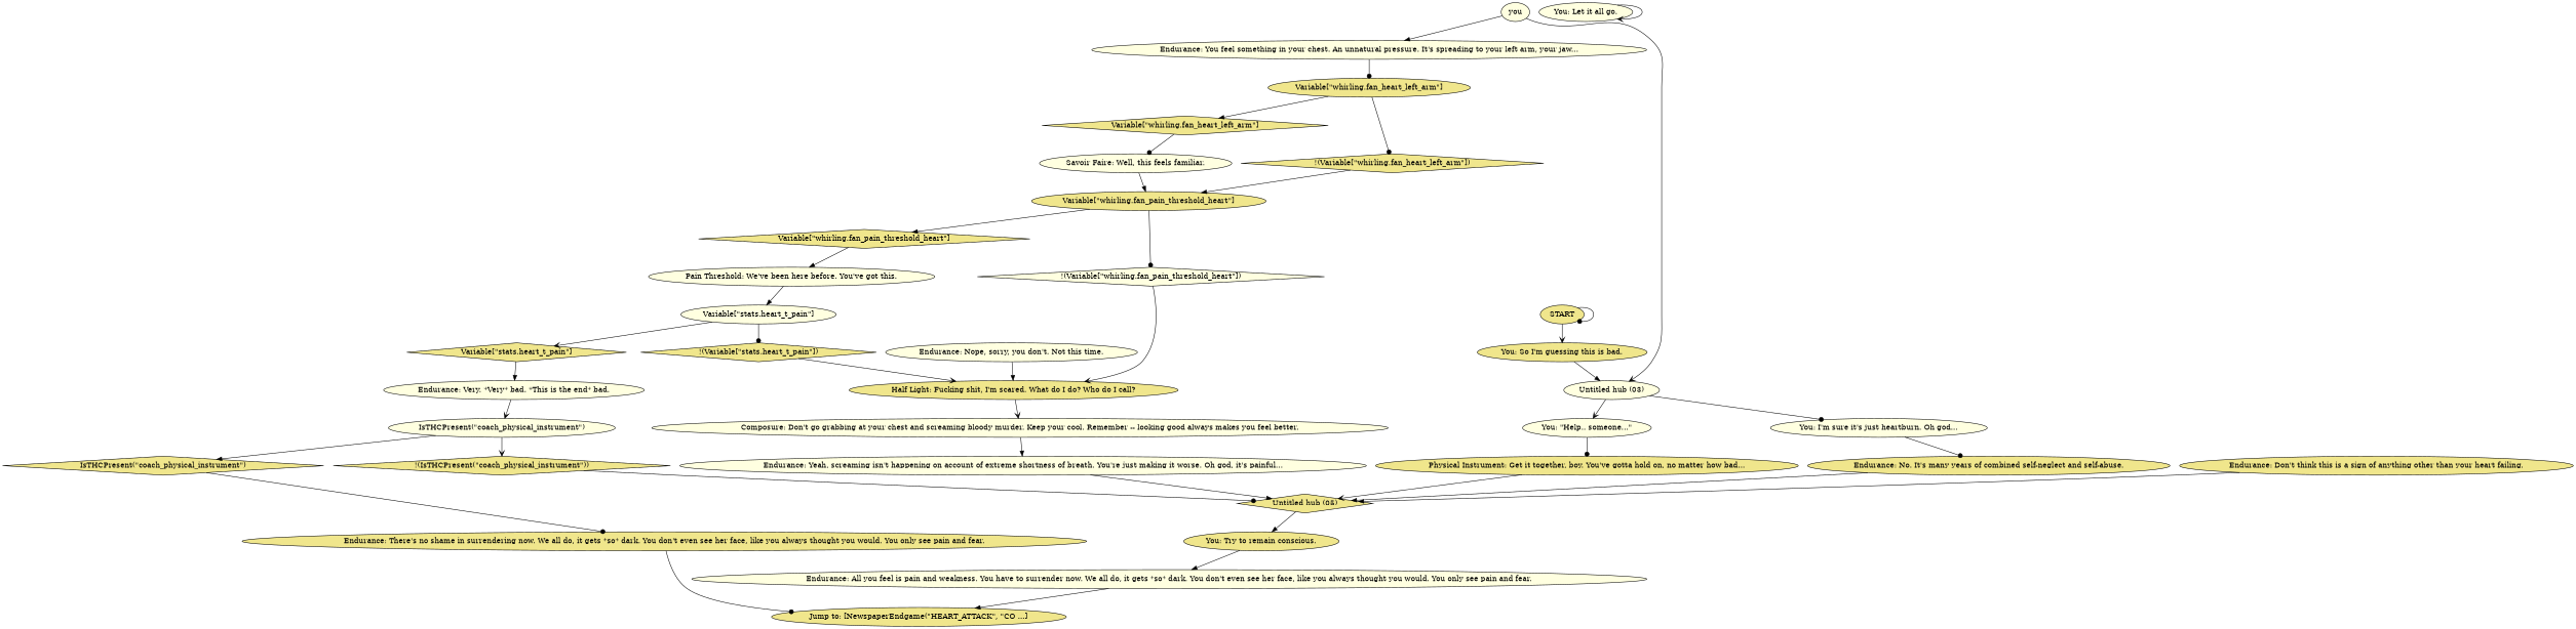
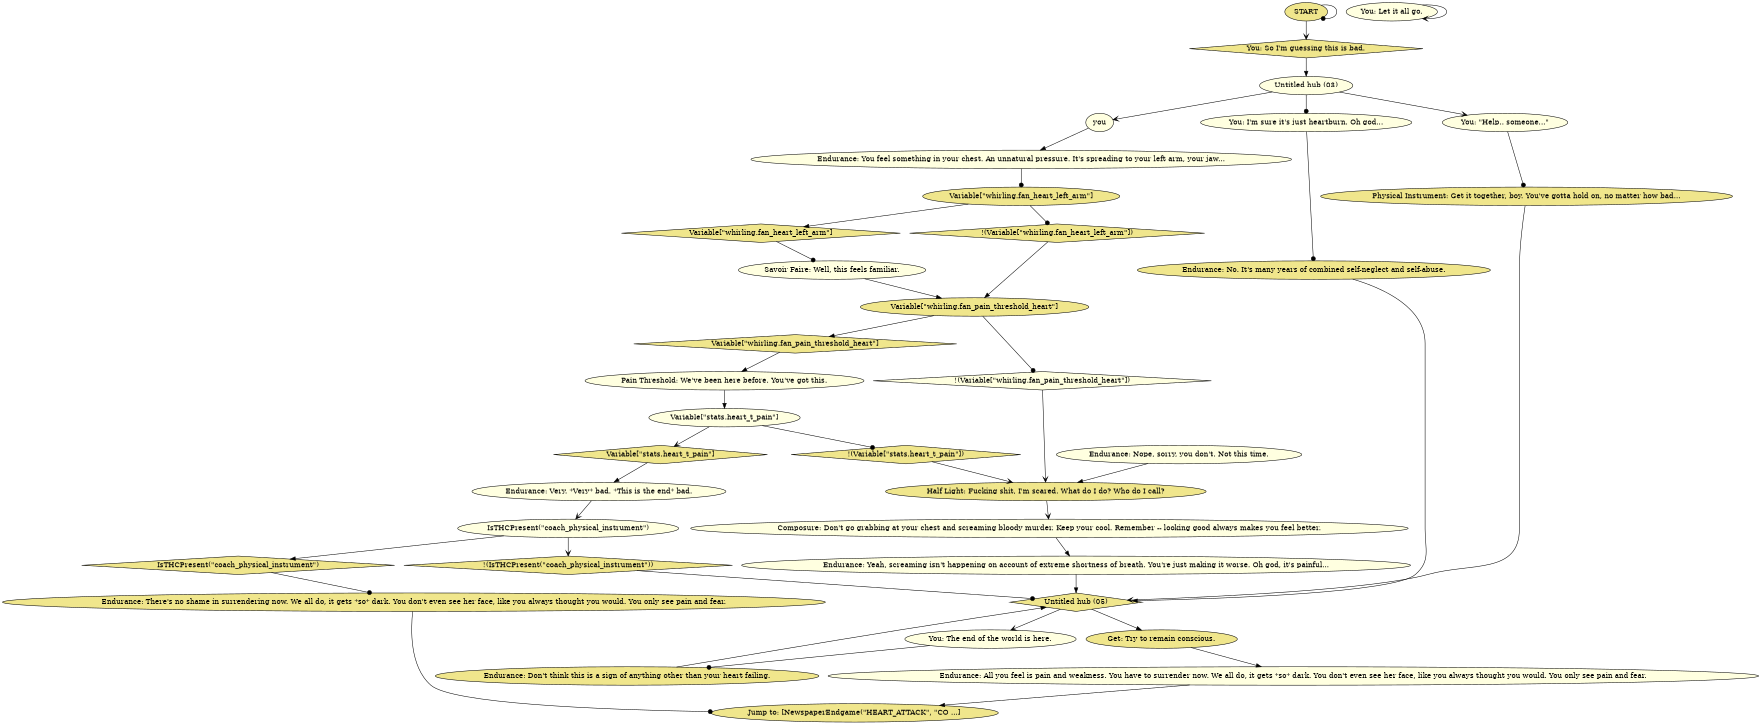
  digraph {
    node [fillcolor=khaki style=filled]
    edge [arrowhead=normal]
    n1 [label=START]
-   n2 [label="You: So I'm guessing this is bad."]
+   n2 [label="You: So I'm guessing this is bad." shape=diamond]
    n3 [fillcolor=lightyellow label=you]
    n4 [fillcolor=lightyellow label="Endurance: You feel something in your chest. An unnatural pressure. It's spreading to your left arm, your jaw..."]
    n5 [label="Variable[\"whirling.fan_heart_left_arm\"]"]
+   n6 [fillcolor=lightyellow label="You: The end of the world is here."]
    n7 [label="Endurance: Don't think this is a sign of anything other than your heart failing."]
    n8 [label="Untitled hub (05)" shape=diamond]
    n9 [fillcolor=lightyellow label="You: Let it all go."]
    n10 [label="Endurance: There's no shame in surrendering now. We all do, it gets *so* dark. You don't even see her face, like you always thought you would. You only see pain and fear."]
    n11 [label="Jump to: [NewspaperEndgame(\"HEART_ATTACK\", \"CO ...]"]
    n12 [label="Physical Instrument: Get it together, boy. You've gotta hold on, no matter how bad..."]
-   n13 [label="You: Try to remain conscious."]
+   n13 [label="Get: Try to remain conscious."]
    n14 [fillcolor=lightyellow label="Endurance: Yeah, screaming isn't happening on account of extreme shortness of breath. You're just making it worse. Oh god, it's painful..."]
    n15 [fillcolor=lightyellow label="Untitled hub (03)"]
    n16 [fillcolor=lightyellow label="You: I'm sure it's just heartburn. Oh god..."]
    n17 [fillcolor=lightyellow label="You: \"Help.. someone...\""]
    n18 [label="Endurance: No. It's many years of combined self-neglect and self-abuse."]
    n19 [fillcolor=lightyellow label="Endurance: Very. *Very* bad. *This is the end* bad."]
    n20 [fillcolor=lightyellow label="IsTHCPresent(\"coach_physical_instrument\")"]
    n21 [label="IsTHCPresent(\"coach_physical_instrument\")" shape=diamond]
    n22 [label="!(IsTHCPresent(\"coach_physical_instrument\"))" shape=diamond]
    n23 [fillcolor=lightyellow label="Endurance: Nope, sorry, you don't. Not this time."]
    n24 [label="Half Light: Fucking shit, I'm scared. What do I do? Who do I call?"]
    n25 [fillcolor=lightyellow label="Composure: Don't go grabbing at your chest and screaming bloody murder. Keep your cool. Remember -- looking good always makes you feel better."]
    n26 [fillcolor=lightyellow label="Endurance: All you feel is pain and weakness. You have to surrender now. We all do, it gets *so* dark. You don't even see her face, like you always thought you would. You only see pain and fear."]
    n27 [label="Variable[\"whirling.fan_heart_left_arm\"]" shape=diamond]
    n28 [label="!(Variable[\"whirling.fan_heart_left_arm\"])" shape=diamond]
    n29 [fillcolor=lightyellow label="Savoir Faire: Well, this feels familiar."]
    n30 [label="Variable[\"whirling.fan_pain_threshold_heart\"]"]
    n31 [label="Variable[\"whirling.fan_pain_threshold_heart\"]" shape=diamond]
    n32 [fillcolor=lightyellow label="!(Variable[\"whirling.fan_pain_threshold_heart\"])" shape=diamond]
    n33 [fillcolor=lightyellow label="Pain Threshold: We've been here before. You've got this."]
    n34 [fillcolor=lightyellow label="Variable[\"stats.heart_t_pain\"]"]
    n35 [label="Variable[\"stats.heart_t_pain\"]" shape=diamond]
    n36 [label="!(Variable[\"stats.heart_t_pain\"])" shape=diamond]
    n1 -> n1 [arrowhead=dot]
    n1 -> n2 [arrowhead=vee]
    n2 -> n15
    n3 -> n4
    n4 -> n5 [arrowhead=dot]
    n5 -> n27
    n5 -> n28 [arrowhead=dot]
+   n6 -> n7 [arrowhead=dot]
    n7 -> n8
+   n8 -> n6 [arrowhead=vee]
    n8 -> n13
    n9 -> n9 [arrowhead=vee]
    n10 -> n11 [arrowhead=dot]
    n12 -> n8 [arrowhead=vee]
    n13 -> n26
    n14 -> n8
-   n3 -> n15 [arrowhead=vee]
+   n15 -> n3 [arrowhead=vee]
    n15 -> n16 [arrowhead=dot]
    n15 -> n17 [arrowhead=vee]
    n16 -> n18 [arrowhead=dot]
    n17 -> n12 [arrowhead=dot]
    n18 -> n8
    n19 -> n20 [arrowhead=vee]
    n20 -> n21
    n20 -> n22 [arrowhead=vee]
    n21 -> n10 [arrowhead=dot]
    n22 -> n8 [arrowhead=dot]
    n23 -> n24
    n24 -> n25 [arrowhead=vee]
    n25 -> n14
    n26 -> n11
    n27 -> n29 [arrowhead=dot]
    n28 -> n30
    n29 -> n30
    n30 -> n31
    n30 -> n32 [arrowhead=dot]
    n31 -> n33
    n32 -> n24 [arrowhead=vee]
    n33 -> n34
    n34 -> n35 [arrowhead=vee]
    n34 -> n36 [arrowhead=dot]
    n35 -> n19
    n36 -> n24 [arrowhead=vee]
  }
